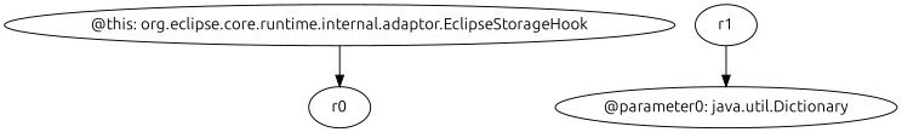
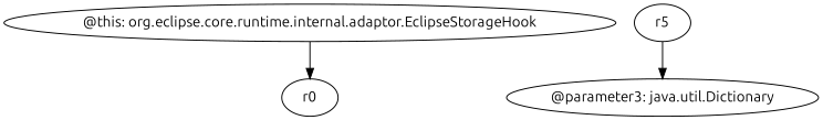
  digraph {
    fontname=Ubuntu
    node [fontname=Ubuntu]
    edge [fontname=Ubuntu]
    n1 [label="@this: org.eclipse.core.runtime.internal.adaptor.EclipseStorageHook"]
    n2 [label=r0]
-   n3 [label="@parameter0: java.util.Dictionary"]
-   n4 [label=r1]
+   n3 [label="@parameter3: java.util.Dictionary"]
+   n4 [label=r5]
    n1 -> n2
    n4 -> n3
  }
